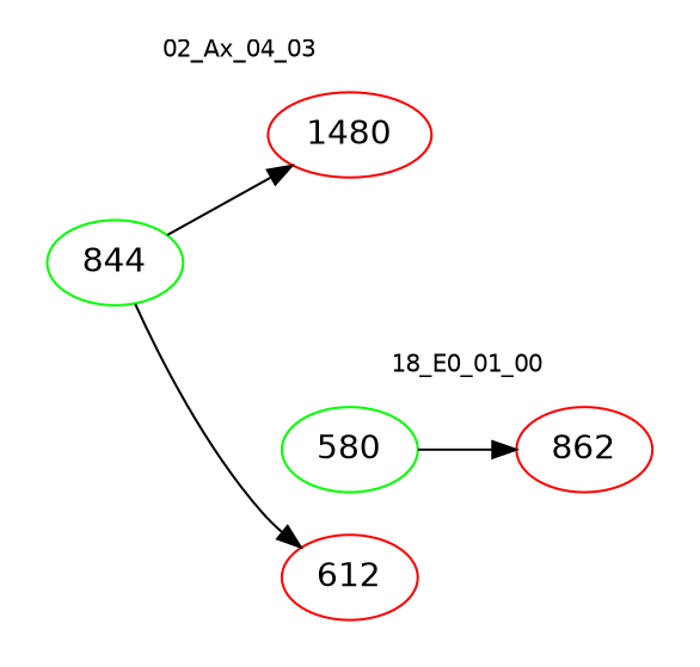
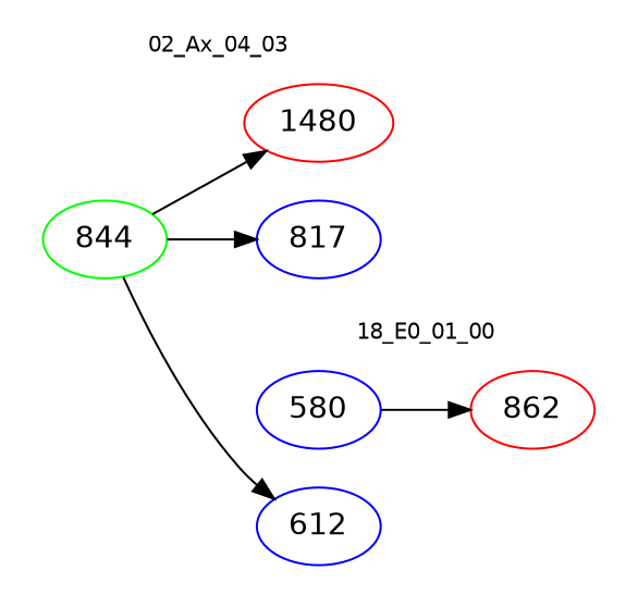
  digraph {
    fontname="DejaVu Sans"
    rankdir=LR
    node [color=green fontname="DejaVu Sans"]
    edge [color=black fontname="DejaVu Sans"]
    n1 [label=844]
+   n2 [color=blue label=817]
    n3 [color=red label=1480]
-   n4 [label=580]
-   n5 [color=red label=612]
+   n4 [color=blue label=580]
+   n5 [color=blue label=612]
    n6 [color=red label=862]
    subgraph cluster_1 {
      color=white
      fontsize=10
      label="02_Ax_04_03"
      n1
+     n2
      n3
    }
    subgraph cluster_2 {
      color=white
      fontsize=10
      label="18_E0_01_00"
      n4
      n5
      n6
    }
+   n1 -> n2
    n1 -> n3
    n1 -> n5
    n4 -> n6
  }
